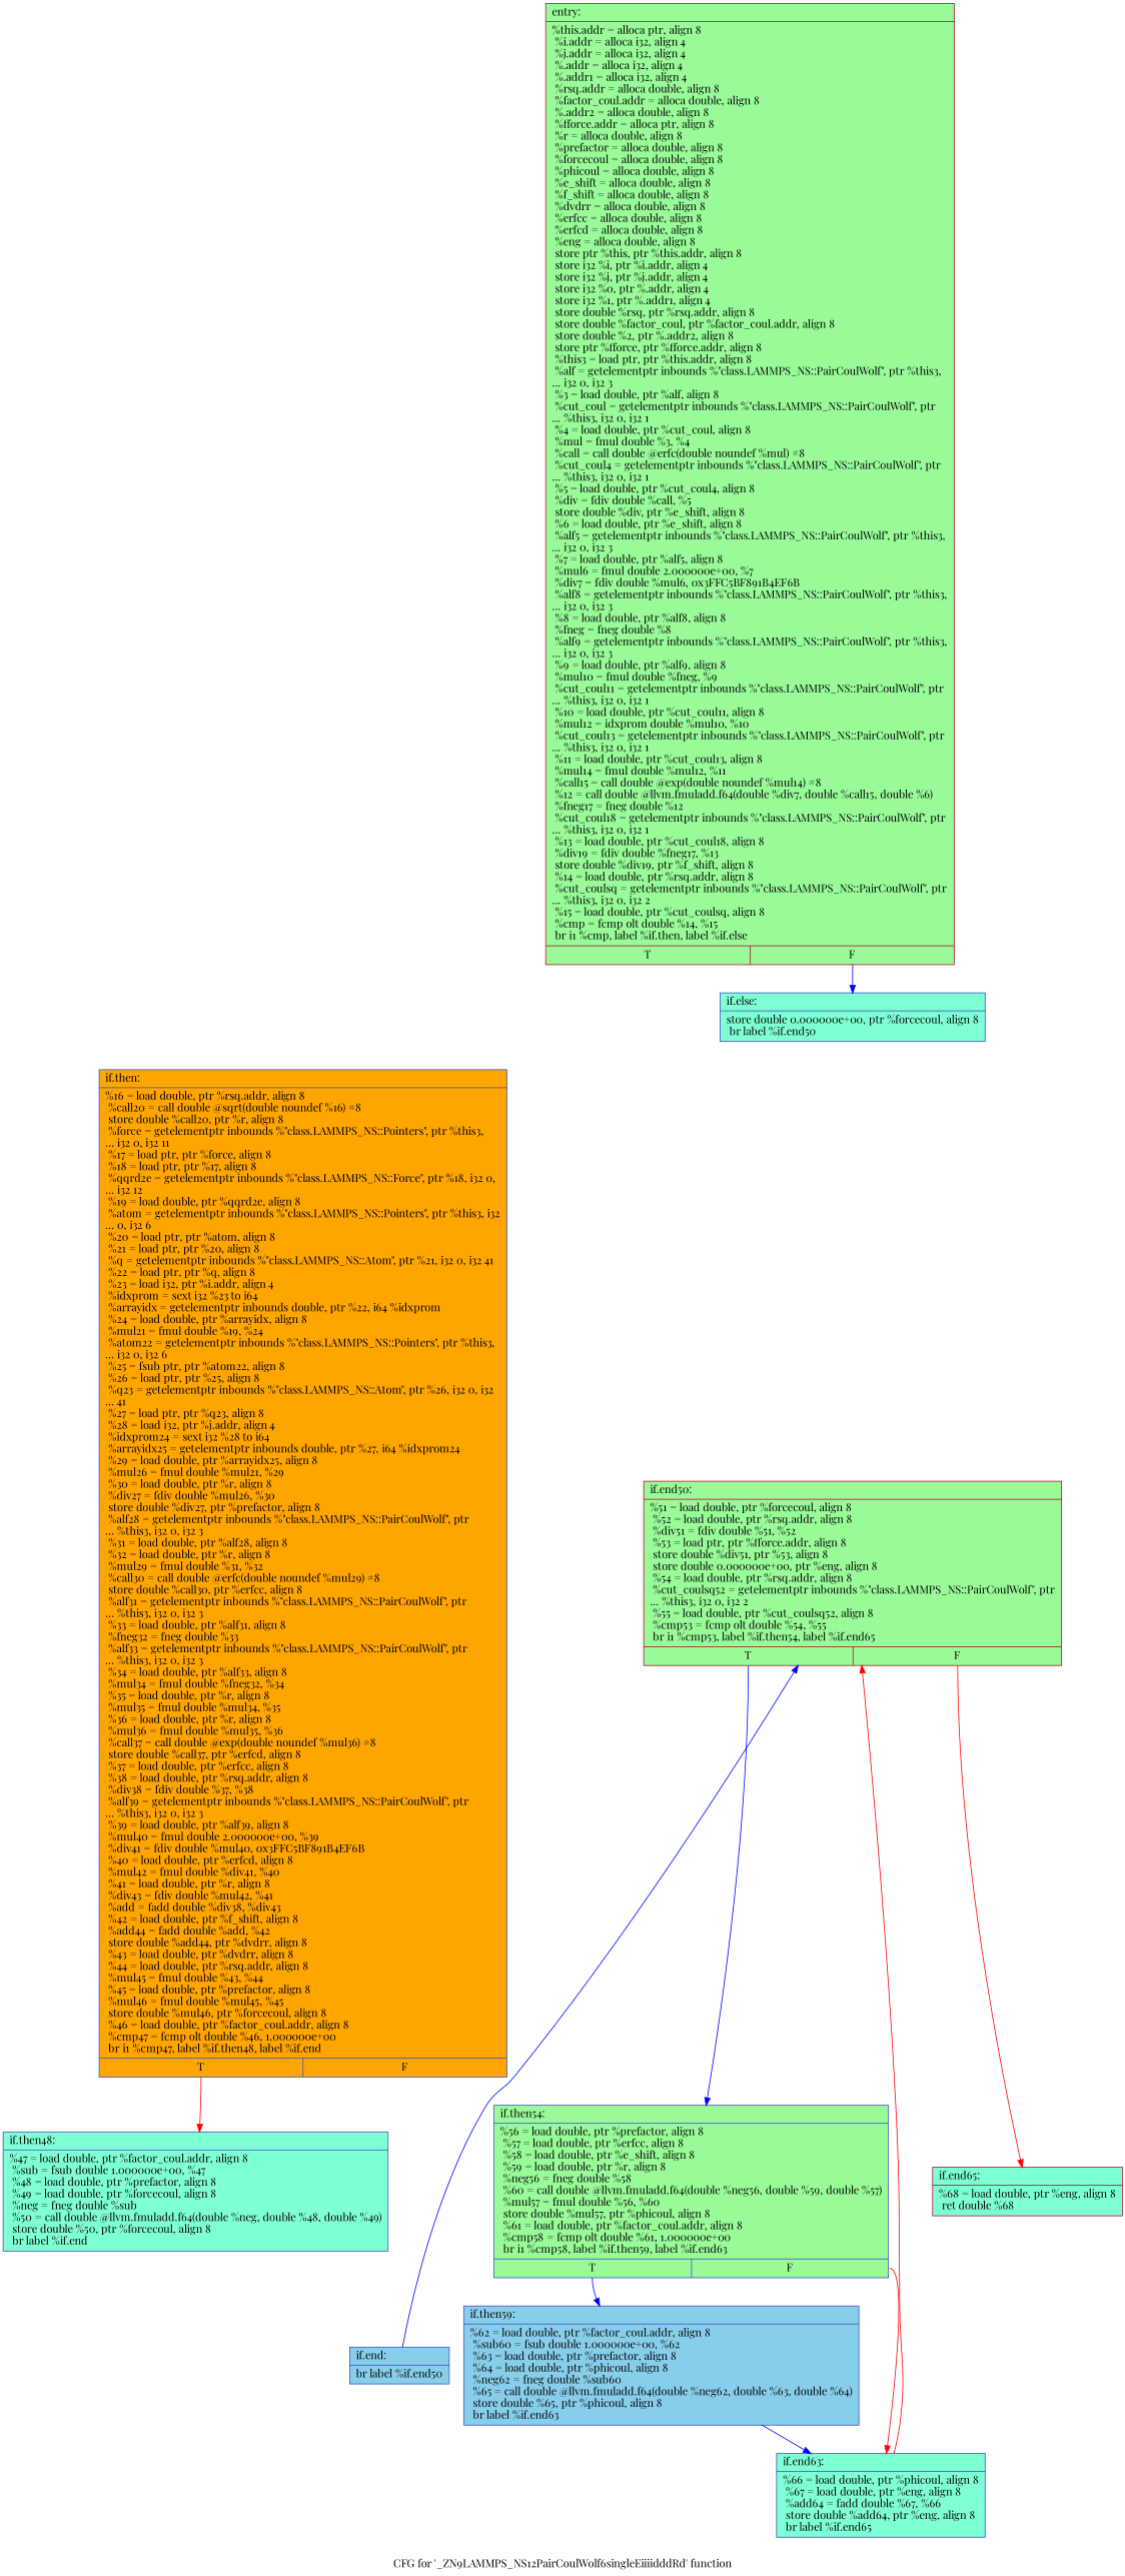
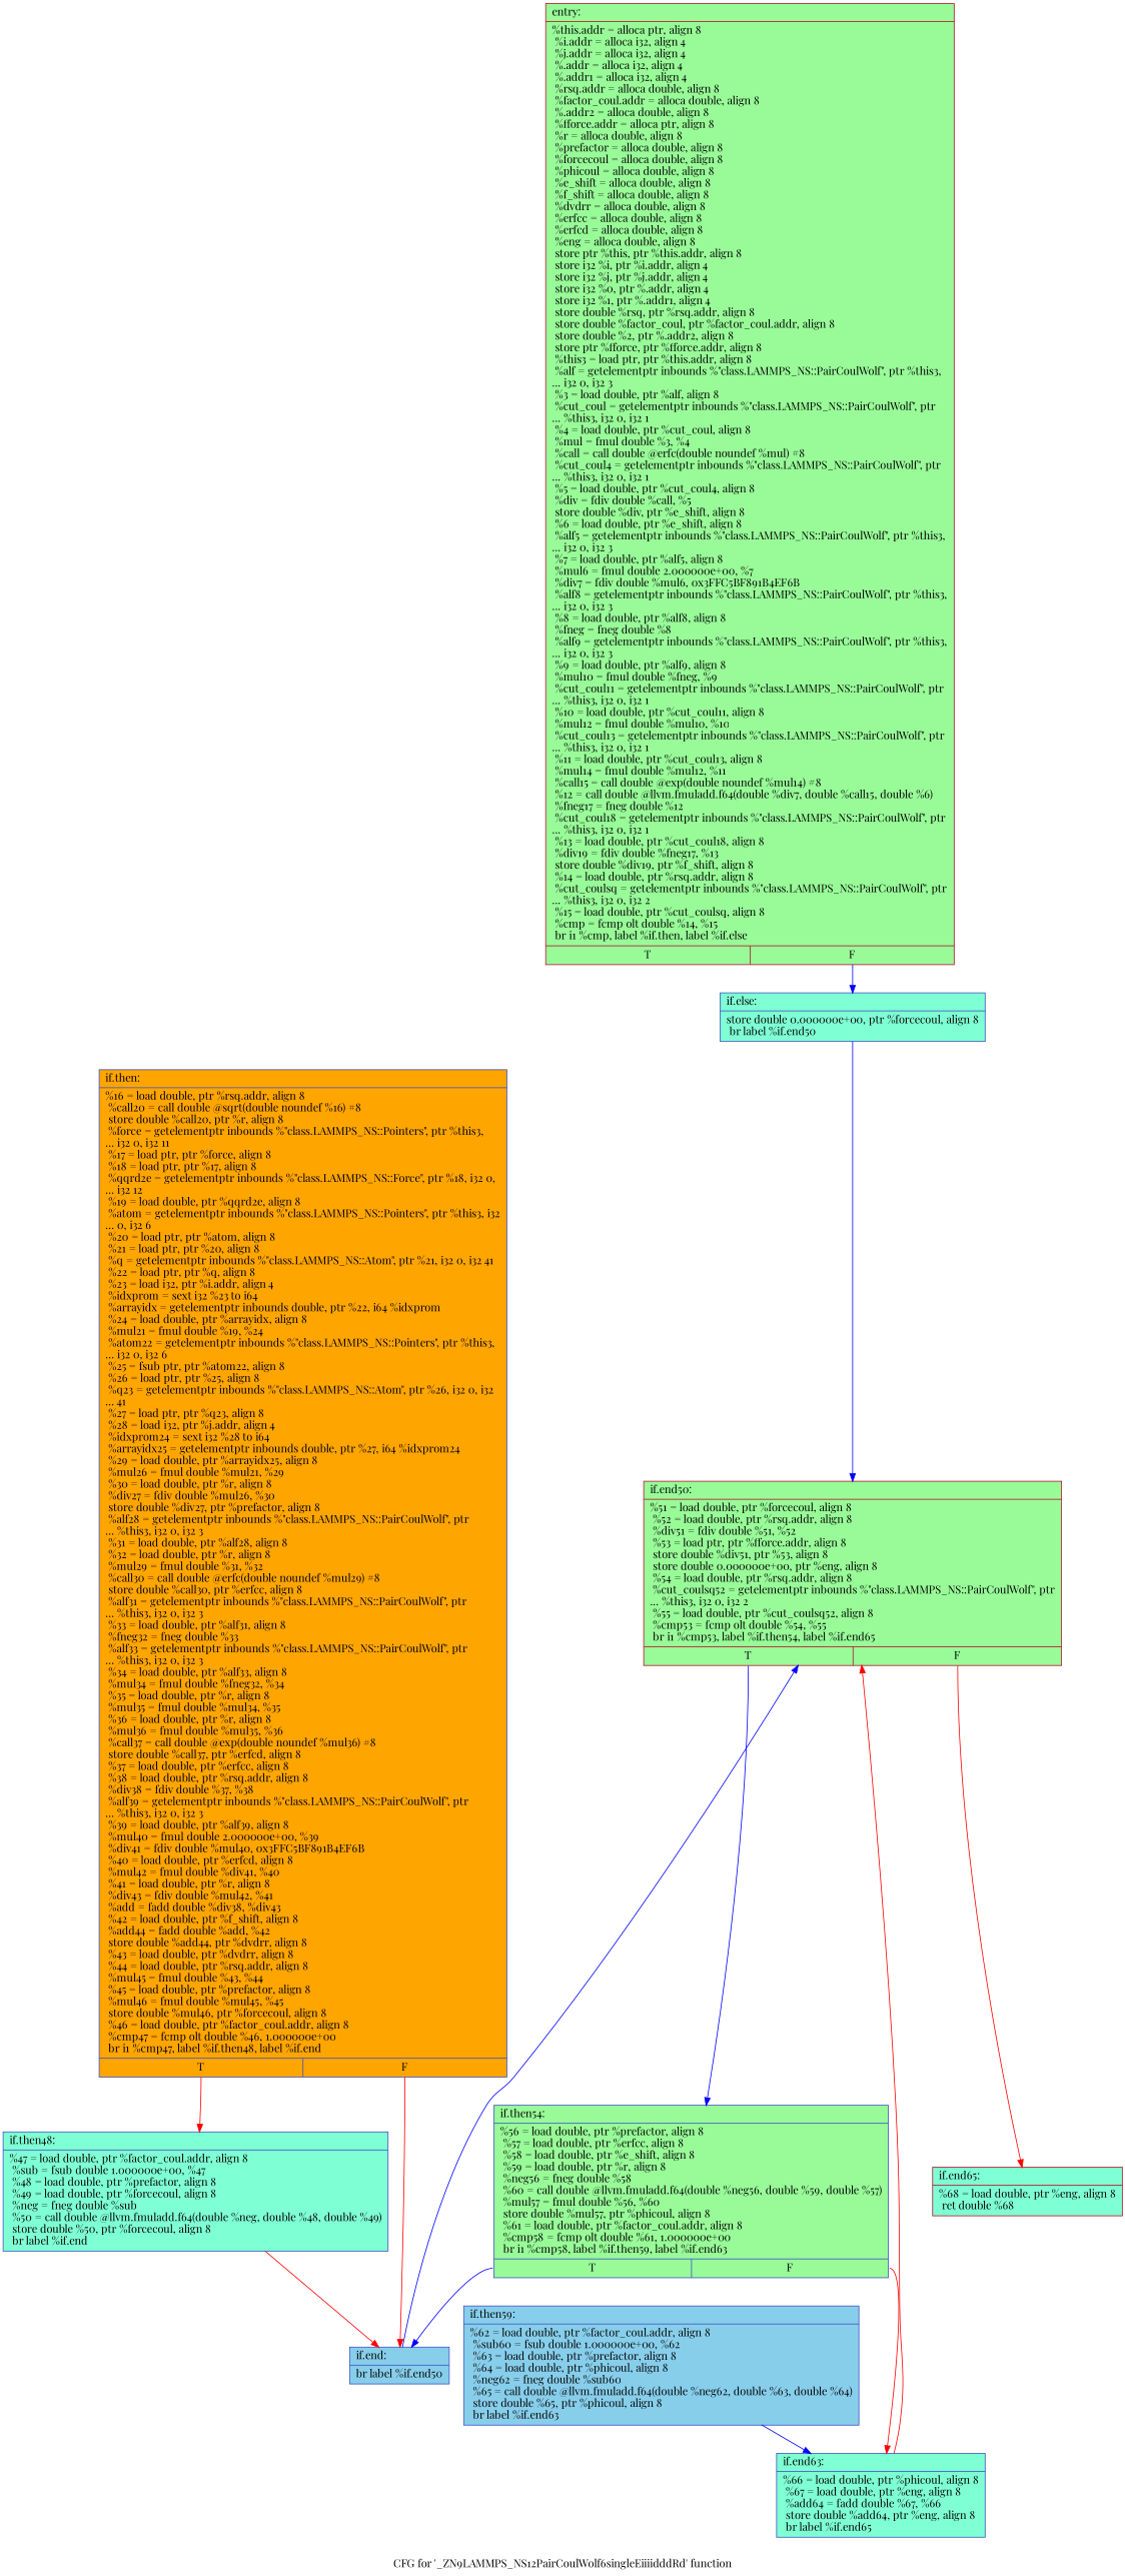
  digraph {
    fontname="Playfair Display"
    label="CFG for '_ZN9LAMMPS_NS12PairCoulWolf6singleEiiiidddRd' function"
    node [color="#3d50c3ff" fillcolor=aquamarine fontname="Playfair Display" shape=record style=filled]
    edge [color=blue fontname="Playfair Display"]
-   n1 [color="#b70d28ff" fillcolor=palegreen label="{entry:\l|  %this.addr = alloca ptr, align 8\l  %i.addr = alloca i32, align 4\l  %j.addr = alloca i32, align 4\l  %.addr = alloca i32, align 4\l  %.addr1 = alloca i32, align 4\l  %rsq.addr = alloca double, align 8\l  %factor_coul.addr = alloca double, align 8\l  %.addr2 = alloca double, align 8\l  %fforce.addr = alloca ptr, align 8\l  %r = alloca double, align 8\l  %prefactor = alloca double, align 8\l  %forcecoul = alloca double, align 8\l  %phicoul = alloca double, align 8\l  %e_shift = alloca double, align 8\l  %f_shift = alloca double, align 8\l  %dvdrr = alloca double, align 8\l  %erfcc = alloca double, align 8\l  %erfcd = alloca double, align 8\l  %eng = alloca double, align 8\l  store ptr %this, ptr %this.addr, align 8\l  store i32 %i, ptr %i.addr, align 4\l  store i32 %j, ptr %j.addr, align 4\l  store i32 %0, ptr %.addr, align 4\l  store i32 %1, ptr %.addr1, align 4\l  store double %rsq, ptr %rsq.addr, align 8\l  store double %factor_coul, ptr %factor_coul.addr, align 8\l  store double %2, ptr %.addr2, align 8\l  store ptr %fforce, ptr %fforce.addr, align 8\l  %this3 = load ptr, ptr %this.addr, align 8\l  %alf = getelementptr inbounds %\"class.LAMMPS_NS::PairCoulWolf\", ptr %this3,\l... i32 0, i32 3\l  %3 = load double, ptr %alf, align 8\l  %cut_coul = getelementptr inbounds %\"class.LAMMPS_NS::PairCoulWolf\", ptr\l... %this3, i32 0, i32 1\l  %4 = load double, ptr %cut_coul, align 8\l  %mul = fmul double %3, %4\l  %call = call double @erfc(double noundef %mul) #8\l  %cut_coul4 = getelementptr inbounds %\"class.LAMMPS_NS::PairCoulWolf\", ptr\l... %this3, i32 0, i32 1\l  %5 = load double, ptr %cut_coul4, align 8\l  %div = fdiv double %call, %5\l  store double %div, ptr %e_shift, align 8\l  %6 = load double, ptr %e_shift, align 8\l  %alf5 = getelementptr inbounds %\"class.LAMMPS_NS::PairCoulWolf\", ptr %this3,\l... i32 0, i32 3\l  %7 = load double, ptr %alf5, align 8\l  %mul6 = fmul double 2.000000e+00, %7\l  %div7 = fdiv double %mul6, 0x3FFC5BF891B4EF6B\l  %alf8 = getelementptr inbounds %\"class.LAMMPS_NS::PairCoulWolf\", ptr %this3,\l... i32 0, i32 3\l  %8 = load double, ptr %alf8, align 8\l  %fneg = fneg double %8\l  %alf9 = getelementptr inbounds %\"class.LAMMPS_NS::PairCoulWolf\", ptr %this3,\l... i32 0, i32 3\l  %9 = load double, ptr %alf9, align 8\l  %mul10 = fmul double %fneg, %9\l  %cut_coul11 = getelementptr inbounds %\"class.LAMMPS_NS::PairCoulWolf\", ptr\l... %this3, i32 0, i32 1\l  %10 = load double, ptr %cut_coul11, align 8\l  %mul12 = idxprom double %mul10, %10\l  %cut_coul13 = getelementptr inbounds %\"class.LAMMPS_NS::PairCoulWolf\", ptr\l... %this3, i32 0, i32 1\l  %11 = load double, ptr %cut_coul13, align 8\l  %mul14 = fmul double %mul12, %11\l  %call15 = call double @exp(double noundef %mul14) #8\l  %12 = call double @llvm.fmuladd.f64(double %div7, double %call15, double %6)\l  %fneg17 = fneg double %12\l  %cut_coul18 = getelementptr inbounds %\"class.LAMMPS_NS::PairCoulWolf\", ptr\l... %this3, i32 0, i32 1\l  %13 = load double, ptr %cut_coul18, align 8\l  %div19 = fdiv double %fneg17, %13\l  store double %div19, ptr %f_shift, align 8\l  %14 = load double, ptr %rsq.addr, align 8\l  %cut_coulsq = getelementptr inbounds %\"class.LAMMPS_NS::PairCoulWolf\", ptr\l... %this3, i32 0, i32 2\l  %15 = load double, ptr %cut_coulsq, align 8\l  %cmp = fcmp olt double %14, %15\l  br i1 %cmp, label %if.then, label %if.else\l|{<s0>T|<s1>F}}"]
+   n1 [color="#b70d28ff" fillcolor=palegreen label="{entry:\l|  %this.addr = alloca ptr, align 8\l  %i.addr = alloca i32, align 4\l  %j.addr = alloca i32, align 4\l  %.addr = alloca i32, align 4\l  %.addr1 = alloca i32, align 4\l  %rsq.addr = alloca double, align 8\l  %factor_coul.addr = alloca double, align 8\l  %.addr2 = alloca double, align 8\l  %fforce.addr = alloca ptr, align 8\l  %r = alloca double, align 8\l  %prefactor = alloca double, align 8\l  %forcecoul = alloca double, align 8\l  %phicoul = alloca double, align 8\l  %e_shift = alloca double, align 8\l  %f_shift = alloca double, align 8\l  %dvdrr = alloca double, align 8\l  %erfcc = alloca double, align 8\l  %erfcd = alloca double, align 8\l  %eng = alloca double, align 8\l  store ptr %this, ptr %this.addr, align 8\l  store i32 %i, ptr %i.addr, align 4\l  store i32 %j, ptr %j.addr, align 4\l  store i32 %0, ptr %.addr, align 4\l  store i32 %1, ptr %.addr1, align 4\l  store double %rsq, ptr %rsq.addr, align 8\l  store double %factor_coul, ptr %factor_coul.addr, align 8\l  store double %2, ptr %.addr2, align 8\l  store ptr %fforce, ptr %fforce.addr, align 8\l  %this3 = load ptr, ptr %this.addr, align 8\l  %alf = getelementptr inbounds %\"class.LAMMPS_NS::PairCoulWolf\", ptr %this3,\l... i32 0, i32 3\l  %3 = load double, ptr %alf, align 8\l  %cut_coul = getelementptr inbounds %\"class.LAMMPS_NS::PairCoulWolf\", ptr\l... %this3, i32 0, i32 1\l  %4 = load double, ptr %cut_coul, align 8\l  %mul = fmul double %3, %4\l  %call = call double @erfc(double noundef %mul) #8\l  %cut_coul4 = getelementptr inbounds %\"class.LAMMPS_NS::PairCoulWolf\", ptr\l... %this3, i32 0, i32 1\l  %5 = load double, ptr %cut_coul4, align 8\l  %div = fdiv double %call, %5\l  store double %div, ptr %e_shift, align 8\l  %6 = load double, ptr %e_shift, align 8\l  %alf5 = getelementptr inbounds %\"class.LAMMPS_NS::PairCoulWolf\", ptr %this3,\l... i32 0, i32 3\l  %7 = load double, ptr %alf5, align 8\l  %mul6 = fmul double 2.000000e+00, %7\l  %div7 = fdiv double %mul6, 0x3FFC5BF891B4EF6B\l  %alf8 = getelementptr inbounds %\"class.LAMMPS_NS::PairCoulWolf\", ptr %this3,\l... i32 0, i32 3\l  %8 = load double, ptr %alf8, align 8\l  %fneg = fneg double %8\l  %alf9 = getelementptr inbounds %\"class.LAMMPS_NS::PairCoulWolf\", ptr %this3,\l... i32 0, i32 3\l  %9 = load double, ptr %alf9, align 8\l  %mul10 = fmul double %fneg, %9\l  %cut_coul11 = getelementptr inbounds %\"class.LAMMPS_NS::PairCoulWolf\", ptr\l... %this3, i32 0, i32 1\l  %10 = load double, ptr %cut_coul11, align 8\l  %mul12 = fmul double %mul10, %10\l  %cut_coul13 = getelementptr inbounds %\"class.LAMMPS_NS::PairCoulWolf\", ptr\l... %this3, i32 0, i32 1\l  %11 = load double, ptr %cut_coul13, align 8\l  %mul14 = fmul double %mul12, %11\l  %call15 = call double @exp(double noundef %mul14) #8\l  %12 = call double @llvm.fmuladd.f64(double %div7, double %call15, double %6)\l  %fneg17 = fneg double %12\l  %cut_coul18 = getelementptr inbounds %\"class.LAMMPS_NS::PairCoulWolf\", ptr\l... %this3, i32 0, i32 1\l  %13 = load double, ptr %cut_coul18, align 8\l  %div19 = fdiv double %fneg17, %13\l  store double %div19, ptr %f_shift, align 8\l  %14 = load double, ptr %rsq.addr, align 8\l  %cut_coulsq = getelementptr inbounds %\"class.LAMMPS_NS::PairCoulWolf\", ptr\l... %this3, i32 0, i32 2\l  %15 = load double, ptr %cut_coulsq, align 8\l  %cmp = fcmp olt double %14, %15\l  br i1 %cmp, label %if.then, label %if.else\l|{<s0>T|<s1>F}}"]
    n2 [label="{if.else:\l|  store double 0.000000e+00, ptr %forcecoul, align 8\l  br label %if.end50\l}"]
    n3 [fillcolor=orange label="{if.then:\l|  %16 = load double, ptr %rsq.addr, align 8\l  %call20 = call double @sqrt(double noundef %16) #8\l  store double %call20, ptr %r, align 8\l  %force = getelementptr inbounds %\"class.LAMMPS_NS::Pointers\", ptr %this3,\l... i32 0, i32 11\l  %17 = load ptr, ptr %force, align 8\l  %18 = load ptr, ptr %17, align 8\l  %qqrd2e = getelementptr inbounds %\"class.LAMMPS_NS::Force\", ptr %18, i32 0,\l... i32 12\l  %19 = load double, ptr %qqrd2e, align 8\l  %atom = getelementptr inbounds %\"class.LAMMPS_NS::Pointers\", ptr %this3, i32\l... 0, i32 6\l  %20 = load ptr, ptr %atom, align 8\l  %21 = load ptr, ptr %20, align 8\l  %q = getelementptr inbounds %\"class.LAMMPS_NS::Atom\", ptr %21, i32 0, i32 41\l  %22 = load ptr, ptr %q, align 8\l  %23 = load i32, ptr %i.addr, align 4\l  %idxprom = sext i32 %23 to i64\l  %arrayidx = getelementptr inbounds double, ptr %22, i64 %idxprom\l  %24 = load double, ptr %arrayidx, align 8\l  %mul21 = fmul double %19, %24\l  %atom22 = getelementptr inbounds %\"class.LAMMPS_NS::Pointers\", ptr %this3,\l... i32 0, i32 6\l  %25 = fsub ptr, ptr %atom22, align 8\l  %26 = load ptr, ptr %25, align 8\l  %q23 = getelementptr inbounds %\"class.LAMMPS_NS::Atom\", ptr %26, i32 0, i32\l... 41\l  %27 = load ptr, ptr %q23, align 8\l  %28 = load i32, ptr %j.addr, align 4\l  %idxprom24 = sext i32 %28 to i64\l  %arrayidx25 = getelementptr inbounds double, ptr %27, i64 %idxprom24\l  %29 = load double, ptr %arrayidx25, align 8\l  %mul26 = fmul double %mul21, %29\l  %30 = load double, ptr %r, align 8\l  %div27 = fdiv double %mul26, %30\l  store double %div27, ptr %prefactor, align 8\l  %alf28 = getelementptr inbounds %\"class.LAMMPS_NS::PairCoulWolf\", ptr\l... %this3, i32 0, i32 3\l  %31 = load double, ptr %alf28, align 8\l  %32 = load double, ptr %r, align 8\l  %mul29 = fmul double %31, %32\l  %call30 = call double @erfc(double noundef %mul29) #8\l  store double %call30, ptr %erfcc, align 8\l  %alf31 = getelementptr inbounds %\"class.LAMMPS_NS::PairCoulWolf\", ptr\l... %this3, i32 0, i32 3\l  %33 = load double, ptr %alf31, align 8\l  %fneg32 = fneg double %33\l  %alf33 = getelementptr inbounds %\"class.LAMMPS_NS::PairCoulWolf\", ptr\l... %this3, i32 0, i32 3\l  %34 = load double, ptr %alf33, align 8\l  %mul34 = fmul double %fneg32, %34\l  %35 = load double, ptr %r, align 8\l  %mul35 = fmul double %mul34, %35\l  %36 = load double, ptr %r, align 8\l  %mul36 = fmul double %mul35, %36\l  %call37 = call double @exp(double noundef %mul36) #8\l  store double %call37, ptr %erfcd, align 8\l  %37 = load double, ptr %erfcc, align 8\l  %38 = load double, ptr %rsq.addr, align 8\l  %div38 = fdiv double %37, %38\l  %alf39 = getelementptr inbounds %\"class.LAMMPS_NS::PairCoulWolf\", ptr\l... %this3, i32 0, i32 3\l  %39 = load double, ptr %alf39, align 8\l  %mul40 = fmul double 2.000000e+00, %39\l  %div41 = fdiv double %mul40, 0x3FFC5BF891B4EF6B\l  %40 = load double, ptr %erfcd, align 8\l  %mul42 = fmul double %div41, %40\l  %41 = load double, ptr %r, align 8\l  %div43 = fdiv double %mul42, %41\l  %add = fadd double %div38, %div43\l  %42 = load double, ptr %f_shift, align 8\l  %add44 = fadd double %add, %42\l  store double %add44, ptr %dvdrr, align 8\l  %43 = load double, ptr %dvdrr, align 8\l  %44 = load double, ptr %rsq.addr, align 8\l  %mul45 = fmul double %43, %44\l  %45 = load double, ptr %prefactor, align 8\l  %mul46 = fmul double %mul45, %45\l  store double %mul46, ptr %forcecoul, align 8\l  %46 = load double, ptr %factor_coul.addr, align 8\l  %cmp47 = fcmp olt double %46, 1.000000e+00\l  br i1 %cmp47, label %if.then48, label %if.end\l|{<s0>T|<s1>F}}"]
    n4 [label="{if.then48:\l|  %47 = load double, ptr %factor_coul.addr, align 8\l  %sub = fsub double 1.000000e+00, %47\l  %48 = load double, ptr %prefactor, align 8\l  %49 = load double, ptr %forcecoul, align 8\l  %neg = fneg double %sub\l  %50 = call double @llvm.fmuladd.f64(double %neg, double %48, double %49)\l  store double %50, ptr %forcecoul, align 8\l  br label %if.end\l}"]
    n5 [fillcolor=skyblue label="{if.end:\l|  br label %if.end50\l}"]
    n6 [color="#b70d28ff" fillcolor=palegreen label="{if.end50:\l|  %51 = load double, ptr %forcecoul, align 8\l  %52 = load double, ptr %rsq.addr, align 8\l  %div51 = fdiv double %51, %52\l  %53 = load ptr, ptr %fforce.addr, align 8\l  store double %div51, ptr %53, align 8\l  store double 0.000000e+00, ptr %eng, align 8\l  %54 = load double, ptr %rsq.addr, align 8\l  %cut_coulsq52 = getelementptr inbounds %\"class.LAMMPS_NS::PairCoulWolf\", ptr\l... %this3, i32 0, i32 2\l  %55 = load double, ptr %cut_coulsq52, align 8\l  %cmp53 = fcmp olt double %54, %55\l  br i1 %cmp53, label %if.then54, label %if.end65\l|{<s0>T|<s1>F}}"]
    n7 [fillcolor=palegreen label="{if.then54:\l|  %56 = load double, ptr %prefactor, align 8\l  %57 = load double, ptr %erfcc, align 8\l  %58 = load double, ptr %e_shift, align 8\l  %59 = load double, ptr %r, align 8\l  %neg56 = fneg double %58\l  %60 = call double @llvm.fmuladd.f64(double %neg56, double %59, double %57)\l  %mul57 = fmul double %56, %60\l  store double %mul57, ptr %phicoul, align 8\l  %61 = load double, ptr %factor_coul.addr, align 8\l  %cmp58 = fcmp olt double %61, 1.000000e+00\l  br i1 %cmp58, label %if.then59, label %if.end63\l|{<s0>T|<s1>F}}"]
    n8 [color="#b70d28ff" label="{if.end65:\l|  %68 = load double, ptr %eng, align 8\l  ret double %68\l}"]
    n9 [fillcolor=skyblue label="{if.then59:\l|  %62 = load double, ptr %factor_coul.addr, align 8\l  %sub60 = fsub double 1.000000e+00, %62\l  %63 = load double, ptr %prefactor, align 8\l  %64 = load double, ptr %phicoul, align 8\l  %neg62 = fneg double %sub60\l  %65 = call double @llvm.fmuladd.f64(double %neg62, double %63, double %64)\l  store double %65, ptr %phicoul, align 8\l  br label %if.end63\l}"]
    n10 [label="{if.end63:\l|  %66 = load double, ptr %phicoul, align 8\l  %67 = load double, ptr %eng, align 8\l  %add64 = fadd double %67, %66\l  store double %add64, ptr %eng, align 8\l  br label %if.end65\l}"]
    n1 -> n2 [tailport=s1]
+   n2 -> n6
    n3 -> n4 [color=red tailport=s0]
+   n3 -> n5 [color=red tailport=s1]
+   n4 -> n5 [color=red]
    n5 -> n6
    n6 -> n7 [tailport=s0]
    n6 -> n8 [color=red tailport=s1]
-   n7 -> n9 [tailport=s0]
+   n7 -> n5 [tailport=s0]
    n7 -> n10 [color=red tailport=s1]
    n9 -> n10
    n10 -> n6 [color=red]
  }
